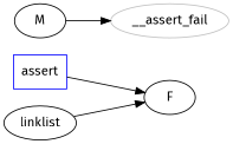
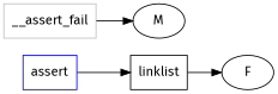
  digraph {
    fontname="Fira Sans"
    rankdir=LR
    node [fontname="Fira Sans"]
    edge [fontname="Fira Sans"]
    n1 [color=blue label=assert shape=box]
-   linklist
+   linklist [shape=box]
    F
-   __assert_fail [color=grey shape=ellipse]
+   __assert_fail [color=grey shape=box]
    M
-   n1 -> F
+   n1 -> linklist
    linklist -> F
-   M -> __assert_fail
+   __assert_fail -> M
  }
